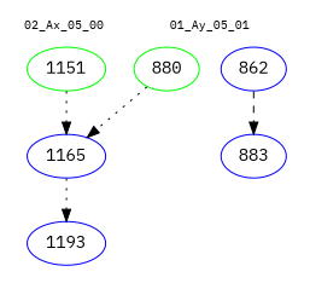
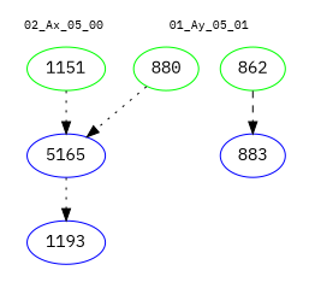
  digraph {
    fontname="IBM Plex Mono"
    node [color=blue fontname="IBM Plex Mono"]
    edge [color=black fontname="IBM Plex Mono" style=dotted]
    n1 [color=green label=1151]
-   n2 [label=1165]
+   n2 [label=5165]
    n3 [label=1193]
    n4 [color=green label=880]
-   n5 [label=862]
+   n5 [color=green label=862]
    n6 [label=883]
    subgraph cluster_1 {
      color=white
      fontsize=10
      label="02_Ax_05_00"
      n1
      n2
      n3
    }
    subgraph cluster_2 {
      color=white
      fontsize=10
      label="01_Ay_05_01"
      n4
      n5
      n6
    }
    n1 -> n2
    n2 -> n3
    n4 -> n2
    n5 -> n6 [style=dashed]
  }
